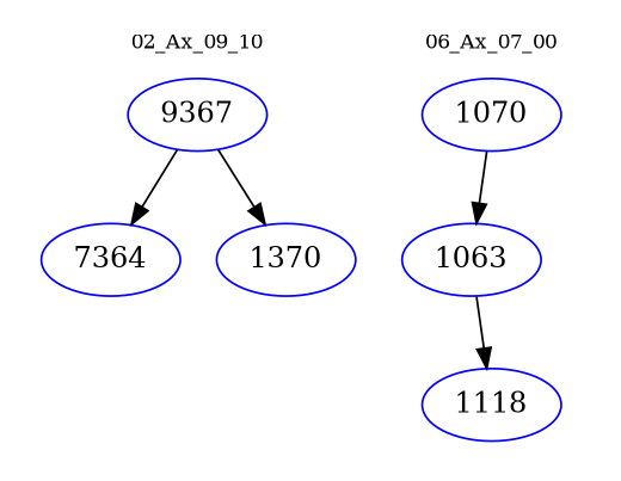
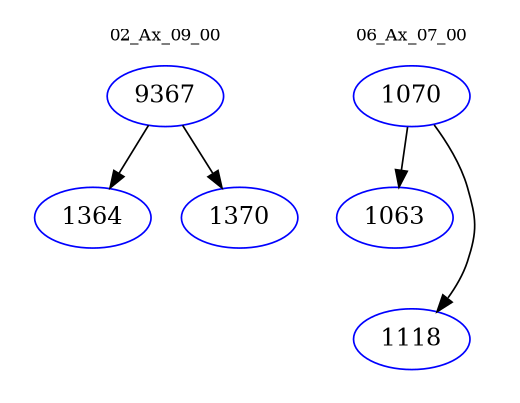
  digraph {
    node [color=blue]
    edge [color=black]
    n1 [label=9367]
-   n2 [label=7364]
+   n2 [label=1364]
    n3 [label=1370]
    n4 [label=1070]
    n5 [label=1063]
    n6 [label=1118]
    subgraph cluster_1 {
      color=white
      fontsize=10
-     label="02_Ax_09_10"
+     label="02_Ax_09_00"
      n1
      n2
      n3
    }
    subgraph cluster_2 {
      color=white
      fontsize=10
      label="06_Ax_07_00"
      n4
      n5
      n6
    }
    n1 -> n2
    n1 -> n3
    n4 -> n5
-   n5 -> n6
+   n4 -> n6
  }
